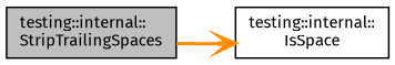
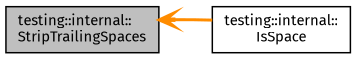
  digraph {
    rankdir=LR
    fontname="Fira Sans"
    node [color=black fontname="Fira Sans" fontsize=10 shape=record style=filled]
    n1 [fillcolor=grey75 fontcolor=black height=0.2 label="testing::internal::\lStripTrailingSpaces" width=0.4]
    n2 [fillcolor=white height=0.2 label="testing::internal::\lIsSpace" width=0.4]
-   n1 -> n2 [color=darkorange fontname="Fira Sans" fontsize=10 labelfontname=Helvetica labelfontsize=10 style=bold arrowhead=vee]
+   n2 -> n1 [color=darkorange fontname="Fira Sans" fontsize=10 labelfontname=Helvetica labelfontsize=10 style=bold arrowhead=vee]
  }
